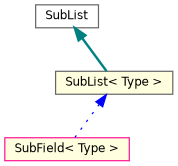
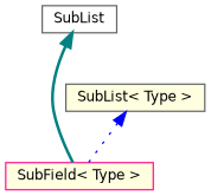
  digraph {
    node [color=gray40 fillcolor=lightyellow fontname=Helvetica fontsize=10 shape=box style=filled]
    edge [dir=back fontname=Helvetica fontsize=10 labelfontname=Helvetica labelfontsize=10]
    n1 [color=deeppink fontcolor=black height=0.2 label="SubField\< Type \>" width=0.4]
    n2 [fillcolor=white height=0.2 label=SubList width=0.4]
    n3 [height=0.2 label="SubList\< Type \>" width=0.4]
-   n2 -> n3 [color=teal style=bold]
+   n2 -> n1 [color=teal style=bold]
    n3 -> n1 [color=blue style=dotted]
  }
